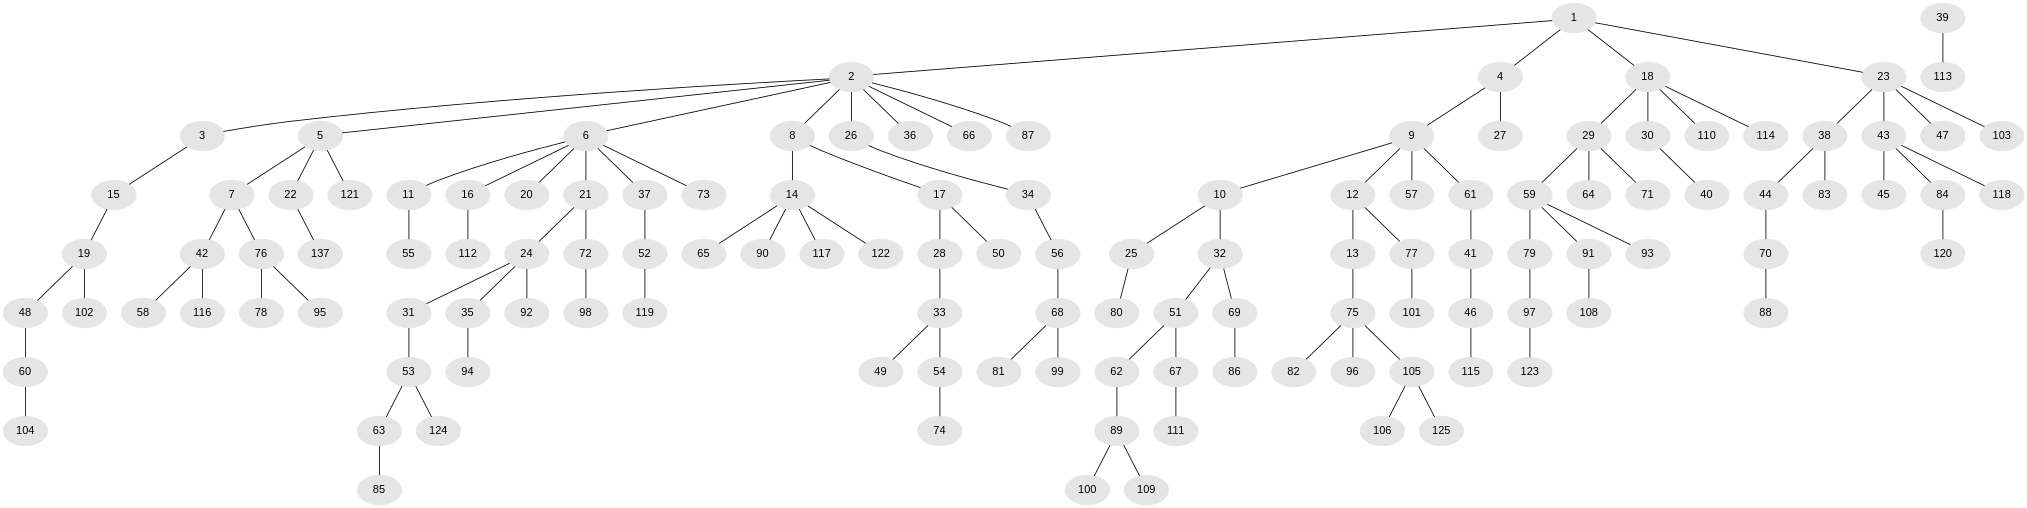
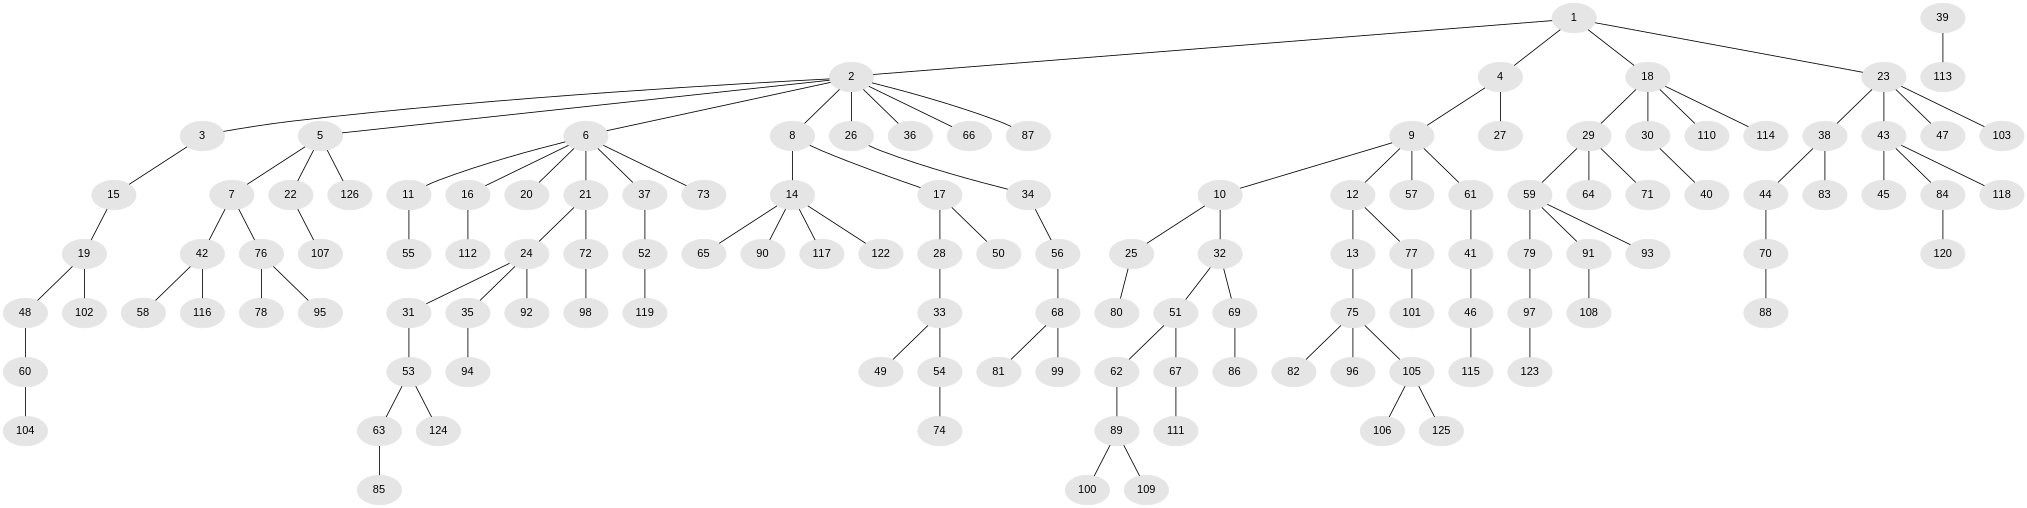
  graph {
    fontname="Liberation Sans"
    node [color=gray90 fontname="Liberation Sans" style=filled]
    edge [fontname="Liberation Sans"]
    1
    2
    4
    18
    23
    3
    5
    6
    8
    26
    36
    66
    87
    9
    27
    29
    30
    110
    114
    38
    43
    47
    103
    15
    7
    22
-   121
+   121 [label=126]
    11
    16
    20
    21
    37
    73
    14
    17
    34
    19
    42
    58
    116
    10
    12
    57
    61
    41
    46
    76
-   107 [label=137]
+   107
    55
    112
    24
    72
    52
    39
    113
    78
    95
    65
    90
    117
    122
    28
    50
    25
    32
    13
    77
    80
    51
    69
    75
    101
    82
    96
    105
    48
    102
    33
    59
    64
    71
    40
    60
    31
    35
    92
    98
    44
    83
    45
    84
    118
    53
    94
    56
    49
    54
    79
    91
    93
    63
    124
    62
    67
    86
    74
    68
    119
    70
    115
    120
    88
    104
    89
    111
    85
    81
    99
    97
    108
    100
    109
    106
    125
    123
    1 -- 2
    1 -- 4
    1 -- 18
    1 -- 23
    2 -- 3
    2 -- 5
    2 -- 6
    2 -- 8
    2 -- 26
    2 -- 36
    2 -- 66
    2 -- 87
    4 -- 9
    4 -- 27
    18 -- 29
    18 -- 30
    18 -- 110
    18 -- 114
    23 -- 38
    23 -- 43
    23 -- 47
    23 -- 103
    3 -- 15
    5 -- 7
    5 -- 22
    5 -- 121
    6 -- 11
    6 -- 16
    6 -- 20
    6 -- 21
    6 -- 37
    6 -- 73
    8 -- 14
    8 -- 17
    26 -- 34
    9 -- 10
    9 -- 12
    9 -- 57
    9 -- 61
    29 -- 59
    29 -- 64
    29 -- 71
    30 -- 40
    38 -- 44
    38 -- 83
    43 -- 45
    43 -- 84
    43 -- 118
    15 -- 19
    7 -- 42
    7 -- 76
    22 -- 107
    11 -- 55
    16 -- 112
    21 -- 24
    21 -- 72
    37 -- 52
    14 -- 65
    14 -- 90
    14 -- 117
    14 -- 122
    17 -- 28
    17 -- 50
    34 -- 56
    19 -- 48
    19 -- 102
    42 -- 58
    42 -- 116
    10 -- 25
    10 -- 32
    12 -- 13
    12 -- 77
    61 -- 41
    41 -- 46
    46 -- 115
    76 -- 78
    76 -- 95
    24 -- 31
    24 -- 35
    24 -- 92
    72 -- 98
    52 -- 119
    39 -- 113
    28 -- 33
    25 -- 80
    32 -- 51
    32 -- 69
    13 -- 75
    77 -- 101
    51 -- 62
    51 -- 67
    69 -- 86
    75 -- 82
    75 -- 96
    75 -- 105
    105 -- 106
    105 -- 125
    48 -- 60
    33 -- 49
    33 -- 54
    59 -- 79
    59 -- 91
    59 -- 93
    60 -- 104
    31 -- 53
    35 -- 94
    44 -- 70
    84 -- 120
    53 -- 63
    53 -- 124
    56 -- 68
    54 -- 74
    79 -- 97
    91 -- 108
    63 -- 85
    62 -- 89
    67 -- 111
    68 -- 81
    68 -- 99
    70 -- 88
    89 -- 100
    89 -- 109
    97 -- 123
  }
